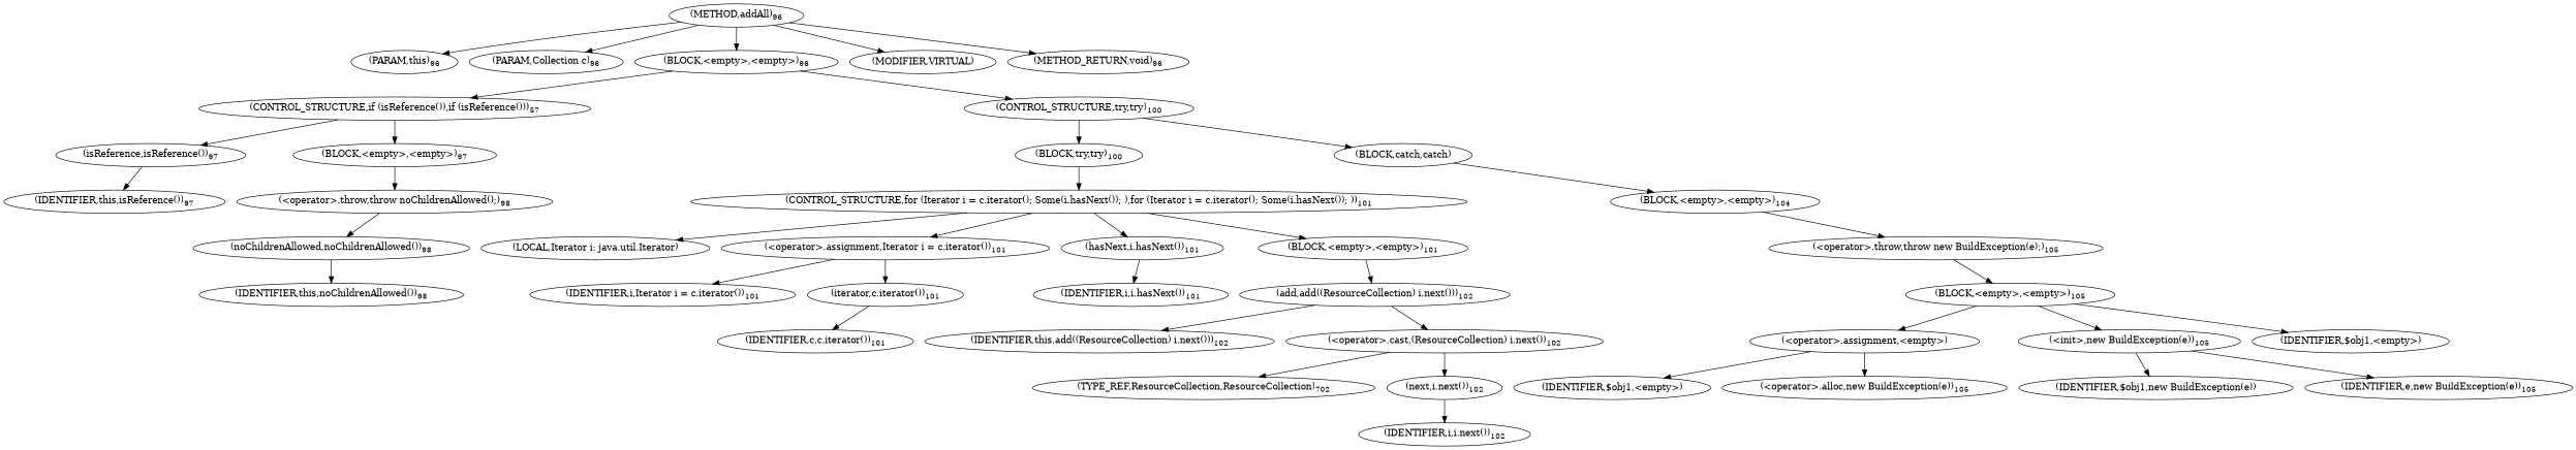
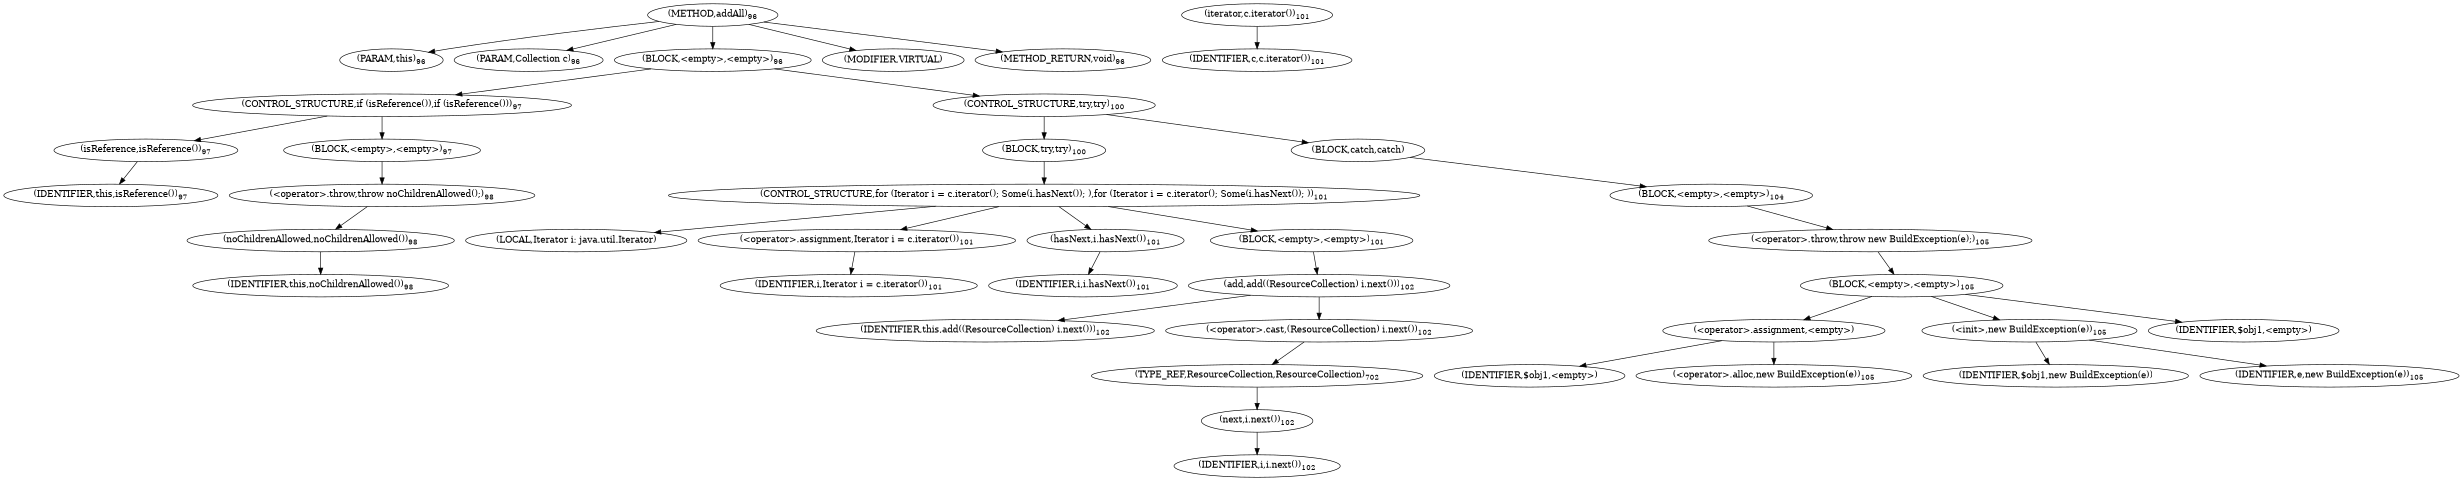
  digraph {
    n1 [label=<(METHOD,addAll)<SUB>96</SUB>>]
    n2 [label=<(PARAM,this)<SUB>96</SUB>>]
    n3 [label=<(PARAM,Collection c)<SUB>96</SUB>>]
    n4 [label=<(BLOCK,&lt;empty&gt;,&lt;empty&gt;)<SUB>96</SUB>>]
    n5 [label=<(MODIFIER,VIRTUAL)>]
    n6 [label=<(METHOD_RETURN,void)<SUB>96</SUB>>]
-   n7 [label=<(CONTROL_STRUCTURE,if (isReference()),if (isReference()))<SUB>57</SUB>>]
+   n7 [label=<(CONTROL_STRUCTURE,if (isReference()),if (isReference()))<SUB>97</SUB>>]
    n8 [label=<(CONTROL_STRUCTURE,try,try)<SUB>100</SUB>>]
    n9 [label=<(isReference,isReference())<SUB>97</SUB>>]
    n10 [label=<(BLOCK,&lt;empty&gt;,&lt;empty&gt;)<SUB>97</SUB>>]
    n11 [label=<(BLOCK,try,try)<SUB>100</SUB>>]
    n12 [label=<(BLOCK,catch,catch)>]
    n13 [label=<(IDENTIFIER,this,isReference())<SUB>97</SUB>>]
    n14 [label=<(&lt;operator&gt;.throw,throw noChildrenAllowed();)<SUB>98</SUB>>]
    n15 [label=<(noChildrenAllowed,noChildrenAllowed())<SUB>98</SUB>>]
    n16 [label=<(IDENTIFIER,this,noChildrenAllowed())<SUB>98</SUB>>]
    n17 [label=<(CONTROL_STRUCTURE,for (Iterator i = c.iterator(); Some(i.hasNext()); ),for (Iterator i = c.iterator(); Some(i.hasNext()); ))<SUB>101</SUB>>]
    n18 [label=<(BLOCK,&lt;empty&gt;,&lt;empty&gt;)<SUB>104</SUB>>]
    n19 [label=<(LOCAL,Iterator i: java.util.Iterator)>]
    n20 [label=<(&lt;operator&gt;.assignment,Iterator i = c.iterator())<SUB>101</SUB>>]
    n21 [label=<(hasNext,i.hasNext())<SUB>101</SUB>>]
    n22 [label=<(BLOCK,&lt;empty&gt;,&lt;empty&gt;)<SUB>101</SUB>>]
    n23 [label=<(IDENTIFIER,i,Iterator i = c.iterator())<SUB>101</SUB>>]
    n24 [label=<(iterator,c.iterator())<SUB>101</SUB>>]
    n25 [label=<(IDENTIFIER,i,i.hasNext())<SUB>101</SUB>>]
    n26 [label=<(add,add((ResourceCollection) i.next()))<SUB>102</SUB>>]
    n27 [label=<(IDENTIFIER,c,c.iterator())<SUB>101</SUB>>]
    n28 [label=<(IDENTIFIER,this,add((ResourceCollection) i.next()))<SUB>102</SUB>>]
    n29 [label=<(&lt;operator&gt;.cast,(ResourceCollection) i.next())<SUB>102</SUB>>]
    n30 [label=<(TYPE_REF,ResourceCollection,ResourceCollection)<SUB>702</SUB>>]
    n31 [label=<(next,i.next())<SUB>102</SUB>>]
    n32 [label=<(IDENTIFIER,i,i.next())<SUB>102</SUB>>]
    n33 [label=<(&lt;operator&gt;.throw,throw new BuildException(e);)<SUB>105</SUB>>]
    n34 [label=<(BLOCK,&lt;empty&gt;,&lt;empty&gt;)<SUB>105</SUB>>]
    n35 [label=<(&lt;operator&gt;.assignment,&lt;empty&gt;)>]
    n36 [label=<(&lt;init&gt;,new BuildException(e))<SUB>105</SUB>>]
    n37 [label=<(IDENTIFIER,$obj1,&lt;empty&gt;)>]
    n38 [label=<(IDENTIFIER,$obj1,&lt;empty&gt;)>]
    n39 [label=<(&lt;operator&gt;.alloc,new BuildException(e))<SUB>105</SUB>>]
    n40 [label=<(IDENTIFIER,$obj1,new BuildException(e))>]
    n41 [label=<(IDENTIFIER,e,new BuildException(e))<SUB>105</SUB>>]
    n1 -> n2
    n1 -> n3
    n1 -> n4
    n1 -> n5
    n1 -> n6
    n4 -> n7
    n4 -> n8
    n7 -> n9
    n7 -> n10
    n8 -> n11
    n8 -> n12
    n9 -> n13
    n10 -> n14
    n11 -> n17
    n12 -> n18
    n14 -> n15
    n15 -> n16
    n17 -> n19
    n17 -> n20
    n17 -> n21
    n17 -> n22
    n18 -> n33
    n20 -> n23
-   n20 -> n24
    n21 -> n25
    n22 -> n26
    n24 -> n27
    n26 -> n28
    n26 -> n29
    n29 -> n30
-   n29 -> n31
+   n30 -> n31
    n31 -> n32
    n33 -> n34
    n34 -> n35
    n34 -> n36
    n34 -> n37
    n35 -> n38
    n35 -> n39
    n36 -> n40
    n36 -> n41
  }
